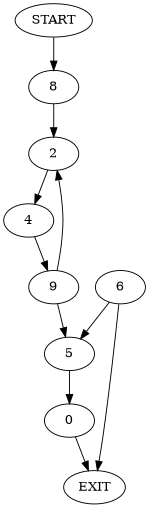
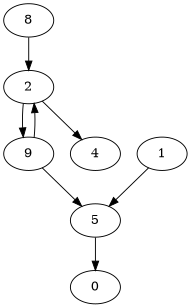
  digraph {
-   n1 [label=START]
    n2 [label=8]
    2
-   n4 [label=EXIT]
    n5 [label=9]
    4
    5
    n8 [label=0]
-   6
-   n1 -> n2
+   6 [label=1]
    n2 -> 2
-   4 -> n5
+   2 -> n5
    2 -> 4
    n5 -> 2
    n5 -> 5
    5 -> n8
-   n8 -> n4
-   6 -> n4
    6 -> 5
  }
